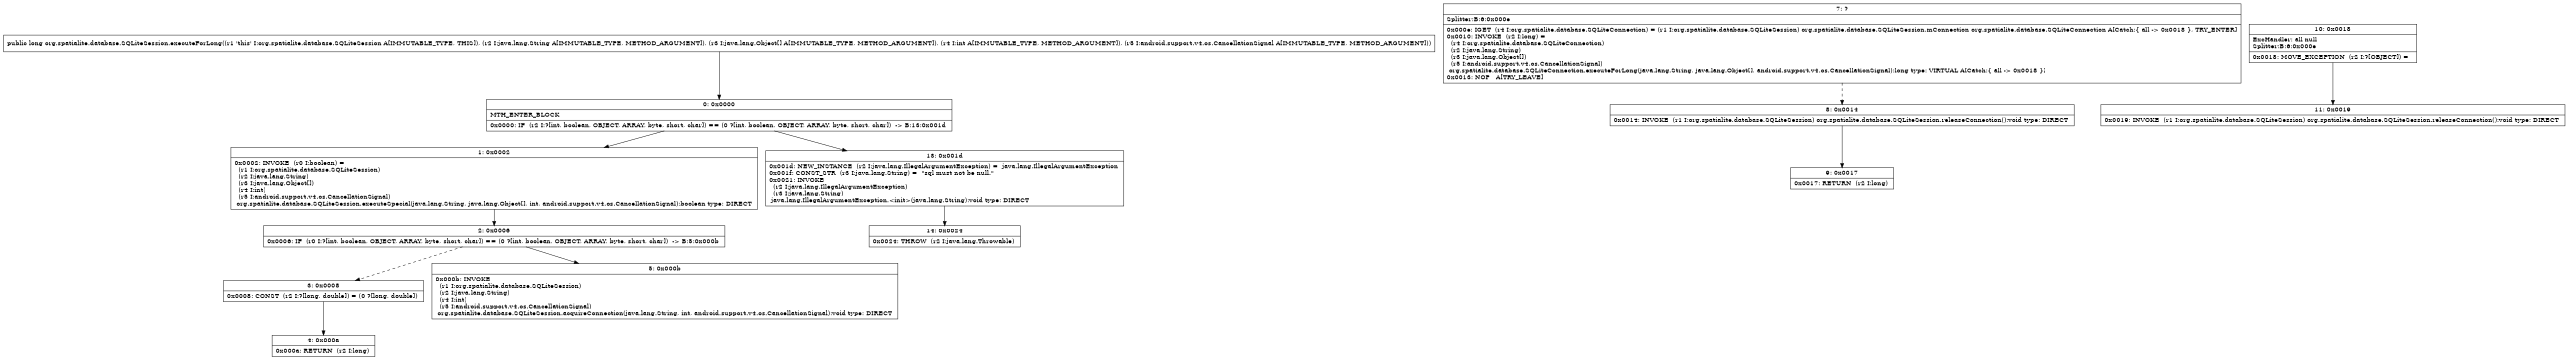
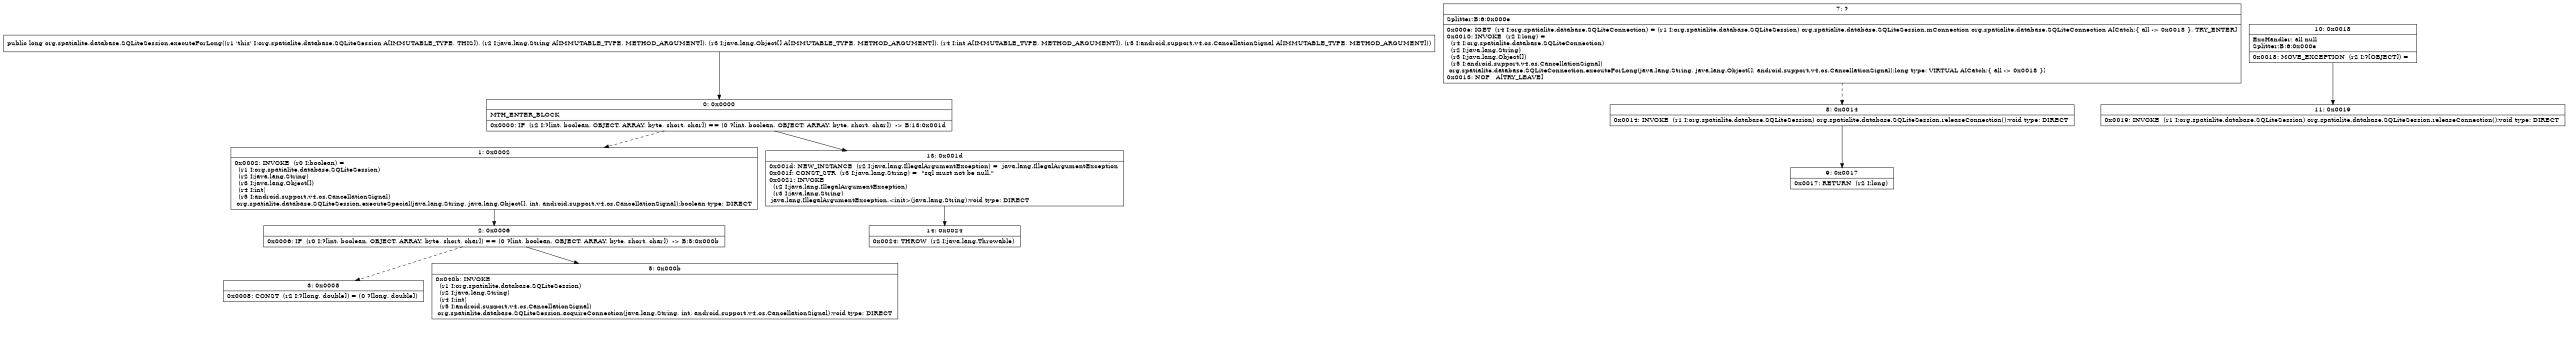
  digraph {
    node [shape=record]
    n1 [label="{0\:\ 0x0000|MTH_ENTER_BLOCK\l|0x0000: IF  (r2 I:?[int, boolean, OBJECT, ARRAY, byte, short, char]) == (0 ?[int, boolean, OBJECT, ARRAY, byte, short, char])  \-\> B:13:0x001d \l}"]
    n2 [label="{1\:\ 0x0002|0x0002: INVOKE  (r0 I:boolean) = \l  (r1 I:org.spatialite.database.SQLiteSession)\l  (r2 I:java.lang.String)\l  (r3 I:java.lang.Object[])\l  (r4 I:int)\l  (r5 I:android.support.v4.os.CancellationSignal)\l org.spatialite.database.SQLiteSession.executeSpecial(java.lang.String, java.lang.Object[], int, android.support.v4.os.CancellationSignal):boolean type: DIRECT \l}"]
    n3 [label="{13\:\ 0x001d|0x001d: NEW_INSTANCE  (r2 I:java.lang.IllegalArgumentException) =  java.lang.IllegalArgumentException \l0x001f: CONST_STR  (r3 I:java.lang.String) =  \"sql must not be null.\" \l0x0021: INVOKE  \l  (r2 I:java.lang.IllegalArgumentException)\l  (r3 I:java.lang.String)\l java.lang.IllegalArgumentException.\<init\>(java.lang.String):void type: DIRECT \l}"]
    n4 [label="{2\:\ 0x0006|0x0006: IF  (r0 I:?[int, boolean, OBJECT, ARRAY, byte, short, char]) == (0 ?[int, boolean, OBJECT, ARRAY, byte, short, char])  \-\> B:5:0x000b \l}"]
    n5 [label="{14\:\ 0x0024|0x0024: THROW  (r2 I:java.lang.Throwable) \l}"]
    n6 [label="{3\:\ 0x0008|0x0008: CONST  (r2 I:?[long, double]) = (0 ?[long, double]) \l}"]
-   n7 [label="{5\:\ 0x000b|0x000b: INVOKE  \l  (r1 I:org.spatialite.database.SQLiteSession)\l  (r2 I:java.lang.String)\l  (r4 I:int)\l  (r5 I:android.support.v4.os.CancellationSignal)\l org.spatialite.database.SQLiteSession.acquireConnection(java.lang.String, int, android.support.v4.os.CancellationSignal):void type: DIRECT \l}"]
-   n8 [label="{4\:\ 0x000a|0x000a: RETURN  (r2 I:long) \l}"]
+   n7 [label="{5\:\ 0x000b|0x040b: INVOKE  \l  (r1 I:org.spatialite.database.SQLiteSession)\l  (r2 I:java.lang.String)\l  (r4 I:int)\l  (r5 I:android.support.v4.os.CancellationSignal)\l org.spatialite.database.SQLiteSession.acquireConnection(java.lang.String, int, android.support.v4.os.CancellationSignal):void type: DIRECT \l}"]
    n9 [label="{7\:\ ?|Splitter:B:6:0x000e\l|0x000e: IGET  (r4 I:org.spatialite.database.SQLiteConnection) = (r1 I:org.spatialite.database.SQLiteSession) org.spatialite.database.SQLiteSession.mConnection org.spatialite.database.SQLiteConnection A[Catch:\{ all \-\> 0x0018 \}, TRY_ENTER]\l0x0010: INVOKE  (r2 I:long) = \l  (r4 I:org.spatialite.database.SQLiteConnection)\l  (r2 I:java.lang.String)\l  (r3 I:java.lang.Object[])\l  (r5 I:android.support.v4.os.CancellationSignal)\l org.spatialite.database.SQLiteConnection.executeForLong(java.lang.String, java.lang.Object[], android.support.v4.os.CancellationSignal):long type: VIRTUAL A[Catch:\{ all \-\> 0x0018 \}]\l0x0013: NOP   A[TRY_LEAVE]\l}"]
    n10 [label="{8\:\ 0x0014|0x0014: INVOKE  (r1 I:org.spatialite.database.SQLiteSession) org.spatialite.database.SQLiteSession.releaseConnection():void type: DIRECT \l}"]
    n11 [label="{10\:\ 0x0018|ExcHandler: all null\lSplitter:B:6:0x000e\l|0x0018: MOVE_EXCEPTION  (r2 I:?[OBJECT]) =  \l}"]
    n12 [label="{11\:\ 0x0019|0x0019: INVOKE  (r1 I:org.spatialite.database.SQLiteSession) org.spatialite.database.SQLiteSession.releaseConnection():void type: DIRECT \l}"]
    n13 [label="{9\:\ 0x0017|0x0017: RETURN  (r2 I:long) \l}"]
    n14 [label="{public long org.spatialite.database.SQLiteSession.executeForLong((r1 'this' I:org.spatialite.database.SQLiteSession A[IMMUTABLE_TYPE, THIS]), (r2 I:java.lang.String A[IMMUTABLE_TYPE, METHOD_ARGUMENT]), (r3 I:java.lang.Object[] A[IMMUTABLE_TYPE, METHOD_ARGUMENT]), (r4 I:int A[IMMUTABLE_TYPE, METHOD_ARGUMENT]), (r5 I:android.support.v4.os.CancellationSignal A[IMMUTABLE_TYPE, METHOD_ARGUMENT])) }"]
-   n1 -> n2 [style=solid]
+   n1 -> n2 [style=dashed]
    n1 -> n3
    n2 -> n4
    n3 -> n5
    n4 -> n6 [style=dashed]
    n4 -> n7
-   n6 -> n8
    n9 -> n10 [style=dashed]
    n10 -> n13
    n11 -> n12
    n14 -> n1
  }
